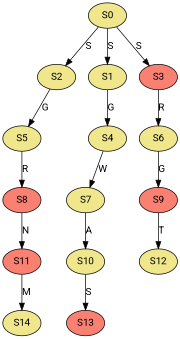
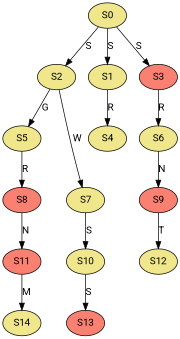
  strict digraph {
    fontname=Roboto
    node [fillcolor=khaki fontname=Roboto style=filled]
    edge [fontname=Roboto]
    S0
    S1
    S2
    S3 [fillcolor=salmon]
    S4
    S5
    S6
    S7
    S8 [fillcolor=salmon]
    S9 [fillcolor=salmon]
    S10
    S11 [fillcolor=salmon]
    S12
    S13 [fillcolor=salmon]
    S14
    S0 -> S1 [label=S]
    S0 -> S2 [label=S]
    S0 -> S3 [label=S]
-   S1 -> S4 [label=G]
+   S1 -> S4 [label=R]
    S2 -> S5 [label=G]
    S3 -> S6 [label=R]
-   S4 -> S7 [label=W]
+   S2 -> S7 [label=W]
    S5 -> S8 [label=R]
-   S6 -> S9 [label=G]
-   S7 -> S10 [label=A]
+   S6 -> S9 [label=N]
+   S7 -> S10 [label=S]
    S8 -> S11 [label=N]
    S9 -> S12 [label=T]
    S10 -> S13 [label=S]
    S11 -> S14 [label=M]
  }
